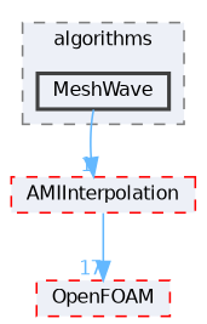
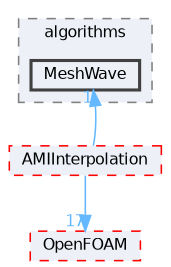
  digraph {
    compound=true
    node [color=red fillcolor="#edf0f7" fontname=Helvetica fontsize=10 shape=box style="filled,dashed"]
    edge [color=steelblue1 fontcolor=steelblue1 fontname=Helvetica fontsize=10 labeldistance=1.5 labelfontname=Helvetica labelfontsize=10]
    n1 [color=grey25 height=0.2 label=MeshWave style="filled,bold" width=0.4]
    n2 [height=0.2 label=AMIInterpolation width=0.4]
    n3 [height=0.2 label=OpenFOAM width=0.4]
    subgraph cluster_1 {
      bgcolor="#edf0f7"
      fontname=Helvetica
      fontsize=10
      label=algorithms
      pencolor=grey50
      style="filled,dashed"
      n1
    }
-   n1 -> n2 [headlabel=1]
+   n2 -> n1 [headlabel=1]
    n2 -> n3 [headlabel=17]
  }
